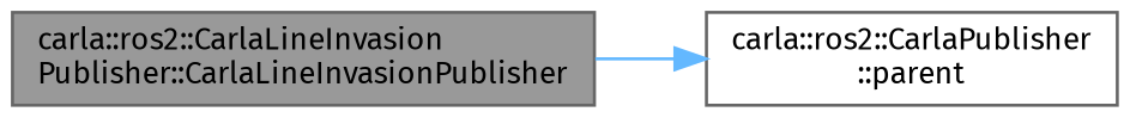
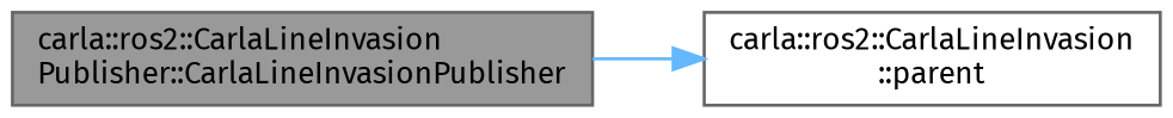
  digraph {
    rankdir=LR
    fontname="Fira Sans"
    node [fontname="Fira Sans" fontsize=10 shape=box style=filled]
    n1 [color=gray40 fillcolor=grey60 fontcolor=black height=0.2 label="carla::ros2::CarlaLineInvasion\lPublisher::CarlaLineInvasionPublisher" width=0.4]
-   n2 [color=grey40 fillcolor=white height=0.2 label="carla::ros2::CarlaPublisher\l::parent" width=0.4]
+   n2 [color=grey40 fillcolor=white height=0.2 label="carla::ros2::CarlaLineInvasion\l::parent" width=0.4]
    n1 -> n2 [color=steelblue1 fontname="Fira Sans" fontsize=10 labelfontname=Helvetica labelfontsize=10 style=solid]
  }
